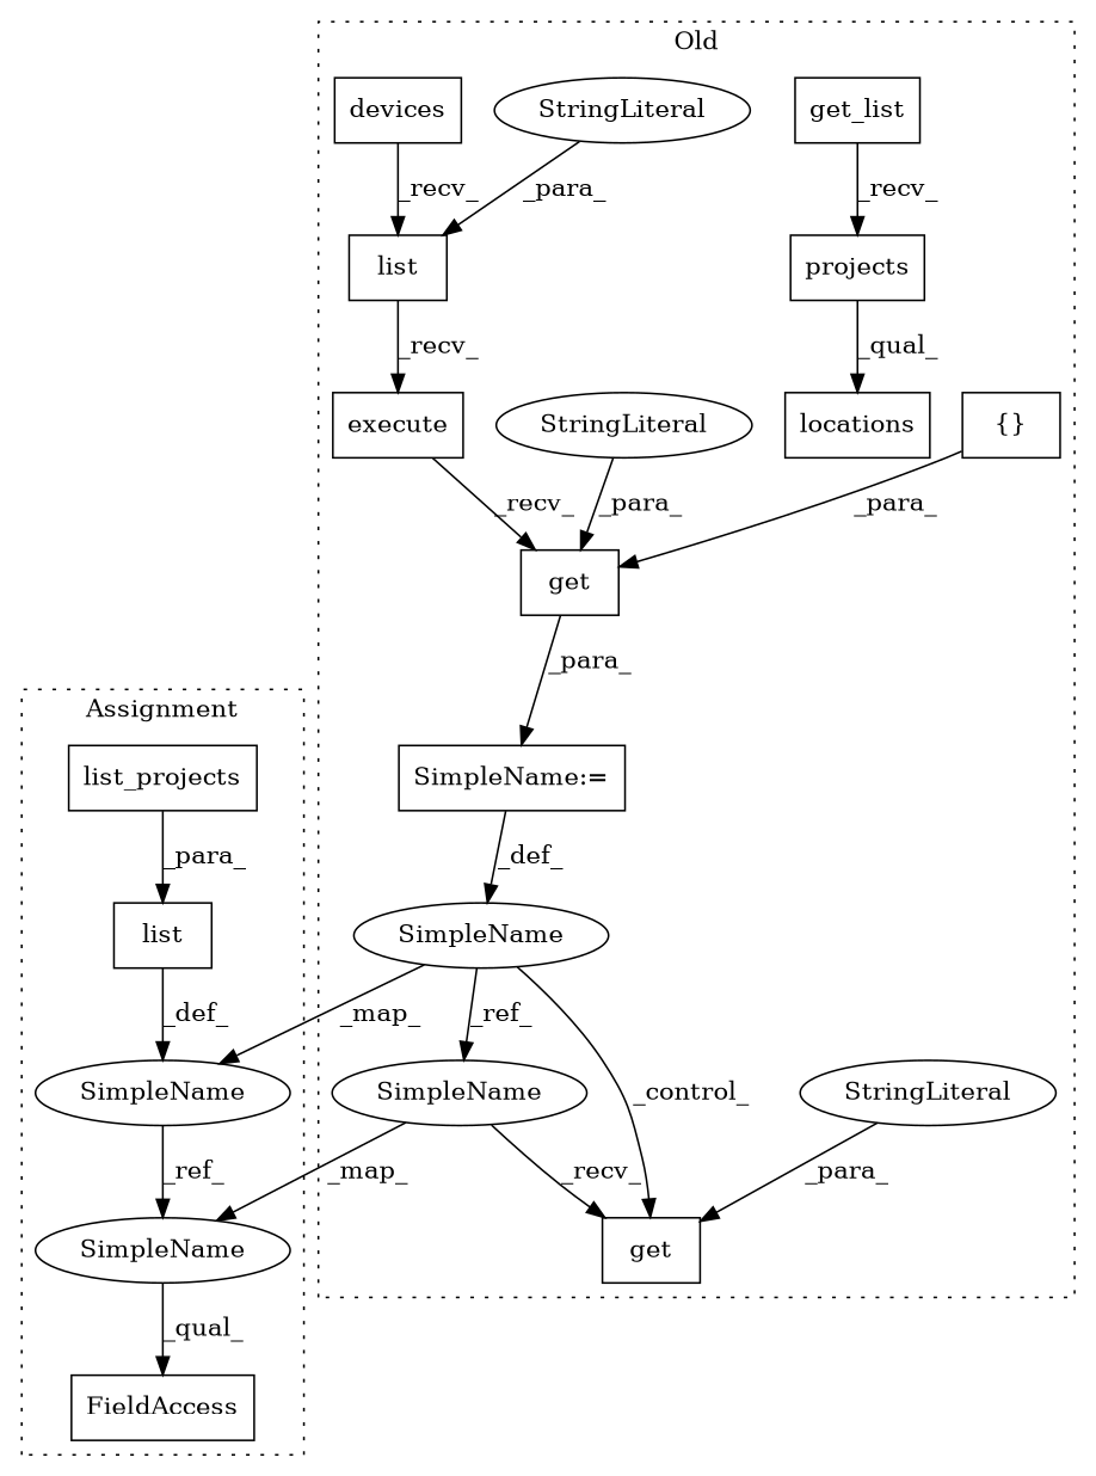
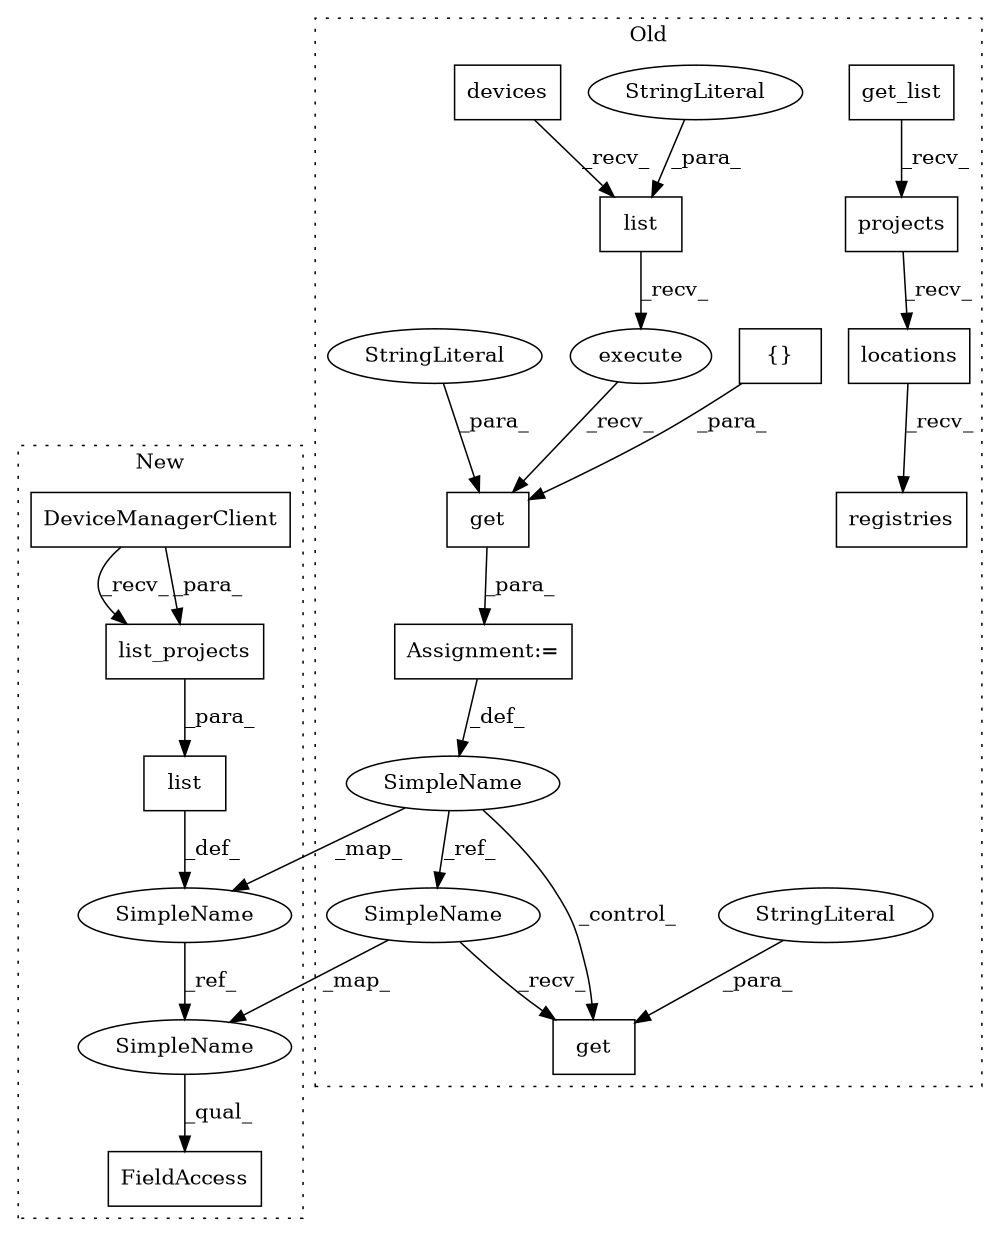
  digraph {
    node [a=32 l=9 s=16407 shape=box]
-   n1 [label=execute s=16830]
-   n2 [a=7 l=1 label="SimpleName:=" s=16733]
+   n1 [label=execute s=16830 shape=ellipse]
+   n2 [a=7 l=1 label="Assignment:=" s=16733]
    n3 [l="5,1" label=list s="16787,16828"]
    n4 [a=4 l=2 label="{}" s=16863]
    n5 [l=10 label=projects s=16741]
    n6 [l="11,1" label=get_list s="16584,16615"]
+   n7 [l=12 label=registries s=16764]
    n8 [l="4,1" label=get s="16840,16865"]
    n9 [a=45 label=StringLiteral s=16844 shape=ellipse]
    n10 [l="4,1" label=get s="16966,16974"]
    n11 [a=42 l=6 label=SimpleName s=16929 shape=ellipse]
    n12 [a=45 l=4 label=StringLiteral s=16970 shape=ellipse]
    n13 [l=11 label=locations s=16752]
    n14 [label=devices s=16777]
    n15 [a=45 l=22 label=StringLiteral s=16806 shape=ellipse]
    n16 [a=42 l=6 label=SimpleName s=16959 shape=ellipse]
    n17 [l="5,1" label=list s="16281,16313"]
    n18 [a=22 label=FieldAccess]
    n19 [a=42 l=6 label=SimpleName s=16377 shape=ellipse]
+   n20 [l=21 label=DeviceManagerClient s=16176]
    n21 [l="13,1" label=list_projects s="16293,16312"]
    n22 [a=42 l=6 label=SimpleName shape=ellipse]
    subgraph cluster_1 {
      label=Old
      style=dotted
      n1
      n2
      n3
      n4
      n5
      n6
+     n7
      n8
      n9
      n10
      n11
      n12
      n13
      n14
      n15
      n16
    }
    subgraph cluster_2 {
-     label=Assignment
+     label=New
      style=dotted
      n17
      n18
      n19
+     n20
      n21
      n22
    }
    n1 -> n8 [label=_recv_]
    n2 -> n11 [label=_def_]
    n3 -> n1 [label=_recv_]
    n4 -> n8 [label=_para_]
-   n5 -> n13 [label=_qual_]
+   n5 -> n13 [label=_recv_]
    n6 -> n5 [label=_recv_]
    n8 -> n2 [label=_para_]
    n9 -> n8 [label=_para_]
    n11 -> n10 [label=_control_]
    n11 -> n16 [label=_ref_]
    n11 -> n19 [label=_map_]
    n12 -> n10 [label=_para_]
+   n13 -> n7 [label=_recv_]
    n14 -> n3 [label=_recv_]
    n15 -> n3 [label=_para_]
    n16 -> n10 [label=_recv_]
    n16 -> n22 [label=_map_]
    n17 -> n19 [label=_def_]
    n19 -> n22 [label=_ref_]
+   n20 -> n21 [label=_recv_]
+   n20 -> n21 [label=_para_]
    n21 -> n17 [label=_para_]
    n22 -> n18 [label=_qual_]
  }
